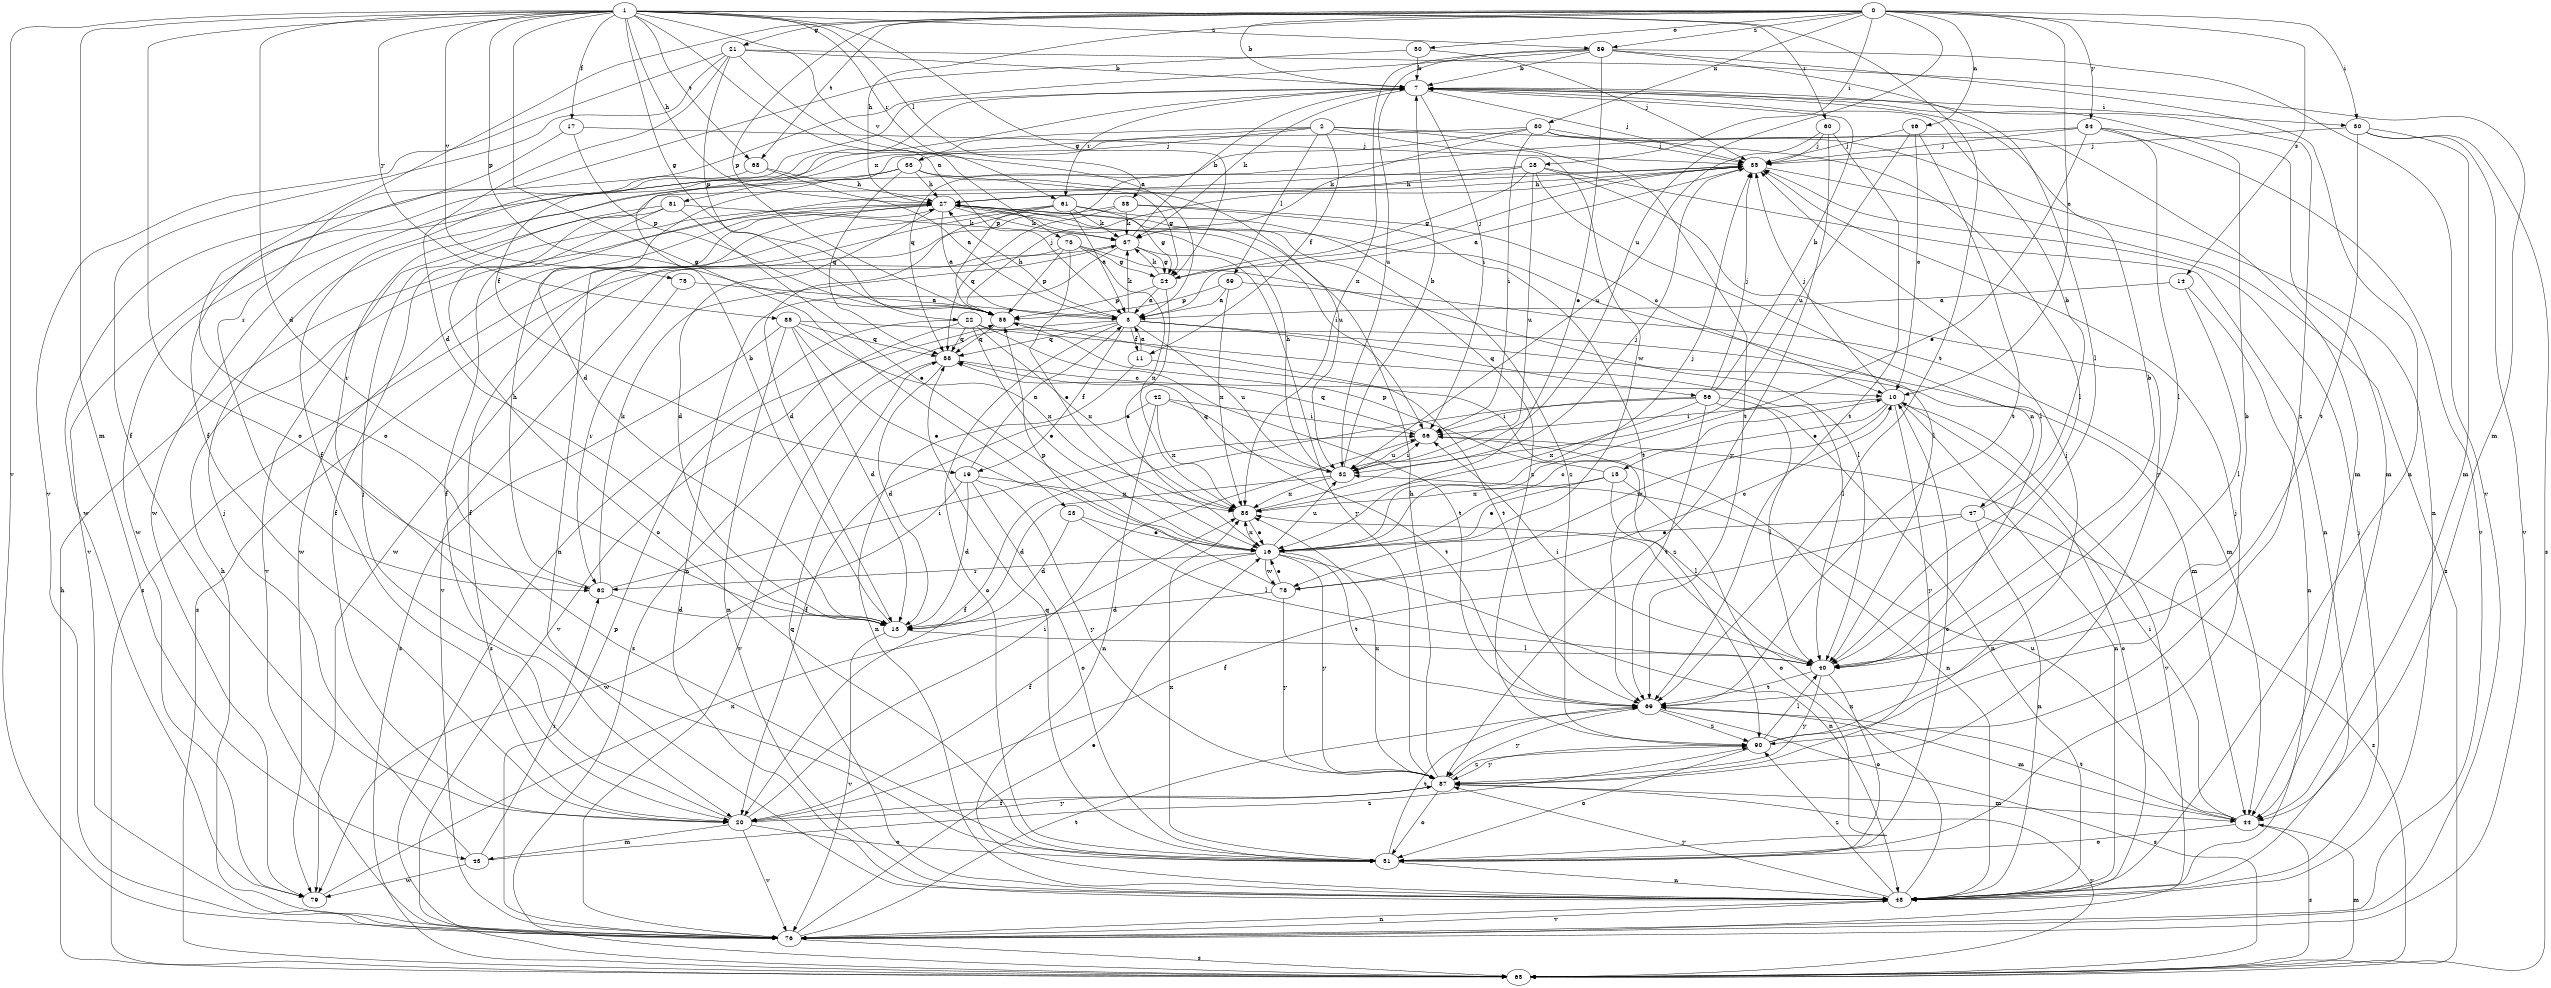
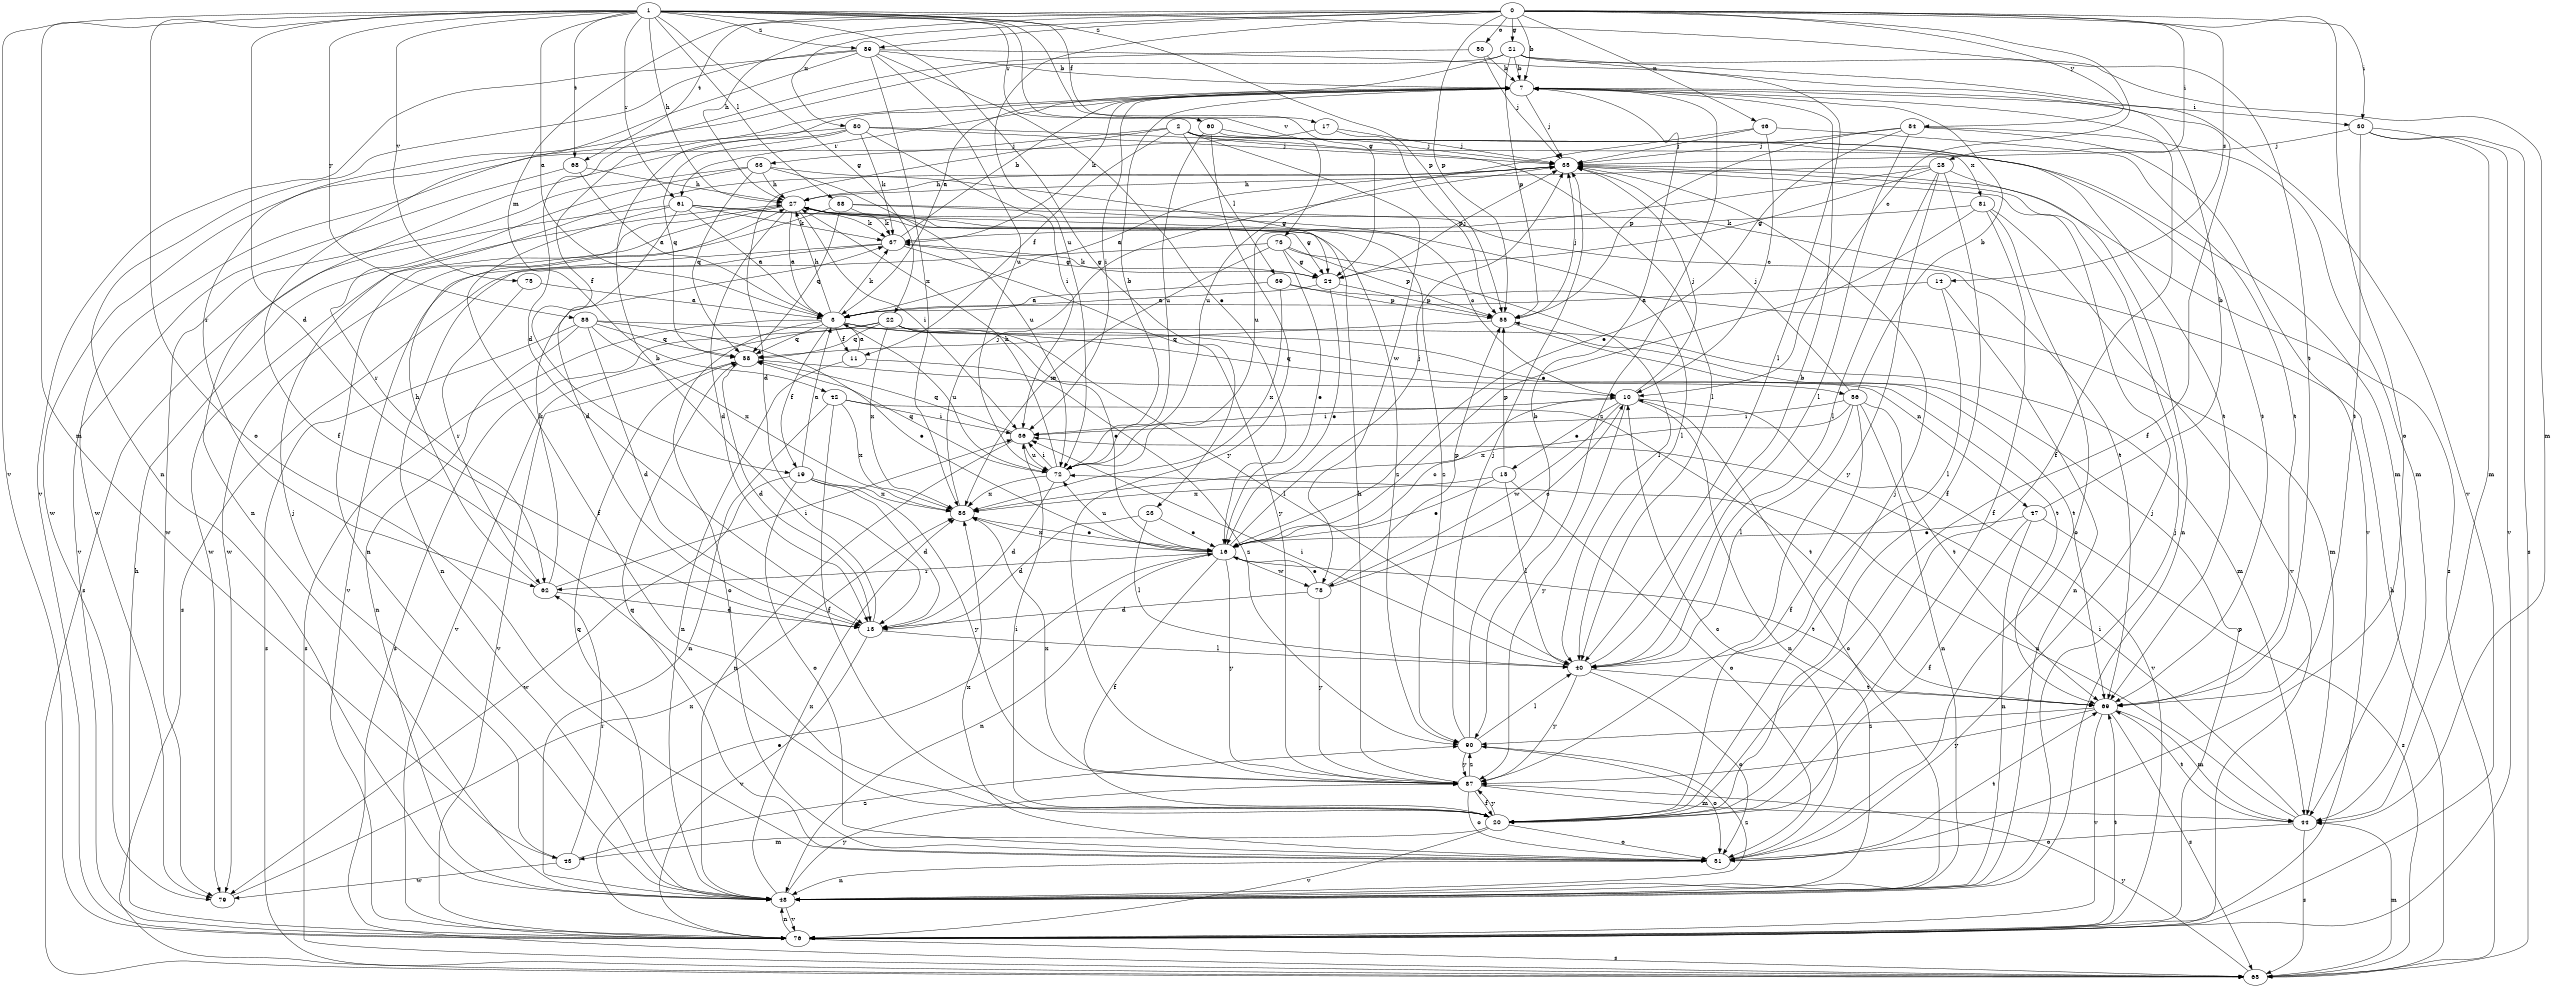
  strict digraph {
    0
    7
    10
    21
    27
    28
    30
    42
    46
    50
    51
    55
    n13 [label=14]
    68
-   72 [label=32]
+   72
    80
    84
    89
    61
    19
    37
    20
    n23 [label=36]
    35
    90
    76
    78
    15
    48
    87
    3
    13
    44
    40
    79
    24
    69
    65
    83
    62
    58
    16
    1
    17
    22
    23
    38
    43
    60
    73
    75
    85
    n53 [label=11]
    47
    56
    2
    33
    39
    81
    0 -> 7 [label=b]
    0 -> 10 [label=c]
    0 -> 21 [label=g]
    0 -> 27 [label=h]
    0 -> 28 [label=i]
    0 -> 30 [label=i]
+   0 -> 42 [label=m]
    0 -> 46 [label=n]
    0 -> 50 [label=o]
    0 -> 51 [label=o]
    0 -> 55 [label=p]
    0 -> n13 [label=s]
    0 -> 68 [label=t]
    0 -> 72 [label=u]
    0 -> 80 [label=x]
    0 -> 84 [label=y]
    0 -> 89 [label=z]
    7 -> 30 [label=i]
    7 -> 61 [label=r]
    7 -> 19 [label=f]
    7 -> 37 [label=k]
    7 -> 20 [label=f]
    7 -> n23 [label=i]
    7 -> 35 [label=j]
    7 -> 90 [label=z]
    10 -> n23 [label=i]
    10 -> 35 [label=j]
    10 -> 76 [label=v]
    10 -> 78 [label=w]
    10 -> 15 [label=e]
    10 -> 48 [label=n]
    10 -> 87 [label=y]
    21 -> 7 [label=b]
    21 -> 55 [label=p]
    21 -> 20 [label=f]
    21 -> 76 [label=v]
    21 -> 3 [label=a]
    21 -> 13 [label=d]
    21 -> 44 [label=m]
    27 -> 37 [label=k]
    27 -> n23 [label=i]
    27 -> 90 [label=z]
    27 -> 48 [label=n]
    27 -> 3 [label=a]
    27 -> 13 [label=d]
    27 -> 40 [label=l]
    27 -> 79 [label=w]
    28 -> 27 [label=h]
    28 -> 72 [label=u]
    28 -> 20 [label=f]
    28 -> 48 [label=n]
    28 -> 87 [label=y]
    28 -> 40 [label=l]
    28 -> 24 [label=g]
    30 -> 35 [label=j]
    30 -> 76 [label=v]
    30 -> 44 [label=m]
    30 -> 69 [label=t]
    30 -> 65 [label=s]
    42 -> 20 [label=f]
    42 -> n23 [label=i]
    42 -> 48 [label=n]
    42 -> 69 [label=t]
    42 -> 83 [label=x]
    46 -> 10 [label=c]
    46 -> 72 [label=u]
    46 -> 35 [label=j]
    46 -> 69 [label=t]
    50 -> 7 [label=b]
    50 -> 35 [label=j]
    50 -> 62 [label=r]
    51 -> 10 [label=c]
    51 -> 35 [label=j]
    51 -> 48 [label=n]
    51 -> 69 [label=t]
    51 -> 83 [label=x]
    51 -> 58 [label=q]
    55 -> 35 [label=j]
    55 -> 69 [label=t]
    55 -> 58 [label=q]
    n13 -> 48 [label=n]
    n13 -> 3 [label=a]
    n13 -> 40 [label=l]
    68 -> 27 [label=h]
    68 -> 76 [label=v]
    68 -> 3 [label=a]
    72 -> 7 [label=b]
    72 -> 27 [label=h]
    72 -> n23 [label=i]
    72 -> 13 [label=d]
    72 -> 83 [label=x]
    72 -> 58 [label=q]
    80 -> 37 [label=k]
    80 -> n23 [label=i]
    80 -> 35 [label=j]
    80 -> 48 [label=n]
    80 -> 44 [label=m]
    80 -> 79 [label=w]
    80 -> 58 [label=q]
    84 -> 55 [label=p]
    84 -> 35 [label=j]
    84 -> 76 [label=v]
    84 -> 44 [label=m]
    84 -> 40 [label=l]
    84 -> 16 [label=e]
    89 -> 7 [label=b]
    89 -> 72 [label=u]
    89 -> 20 [label=f]
    89 -> 76 [label=v]
    89 -> 48 [label=n]
    89 -> 40 [label=l]
    89 -> 83 [label=x]
    89 -> 16 [label=e]
    61 -> 37 [label=k]
    61 -> 20 [label=f]
    61 -> 90 [label=z]
    61 -> 3 [label=a]
    61 -> 13 [label=d]
    61 -> 24 [label=g]
    61 -> 65 [label=s]
    19 -> 51 [label=o]
    19 -> 87 [label=y]
    19 -> 3 [label=a]
    19 -> 13 [label=d]
    19 -> 79 [label=w]
    19 -> 83 [label=x]
    37 -> 7 [label=b]
    37 -> 76 [label=v]
    37 -> 48 [label=n]
    37 -> 87 [label=y]
    37 -> 24 [label=g]
    20 -> 51 [label=o]
    20 -> n23 [label=i]
    20 -> 35 [label=j]
    20 -> 76 [label=v]
    20 -> 87 [label=y]
    20 -> 43 [label=m]
    n23 -> 72 [label=u]
    n23 -> 48 [label=n]
    n23 -> 58 [label=q]
    35 -> 27 [label=h]
    35 -> 3 [label=a]
    35 -> 65 [label=s]
    90 -> 7 [label=b]
    90 -> 51 [label=o]
    90 -> 35 [label=j]
    90 -> 87 [label=y]
    90 -> 40 [label=l]
    76 -> 27 [label=h]
    76 -> 55 [label=p]
    76 -> 48 [label=n]
    76 -> 69 [label=t]
    76 -> 65 [label=s]
    76 -> 16 [label=e]
    78 -> 10 [label=c]
    78 -> 55 [label=p]
    78 -> 87 [label=y]
    78 -> 13 [label=d]
    78 -> 16 [label=e]
    15 -> 51 [label=o]
    15 -> 55 [label=p]
    15 -> 40 [label=l]
    15 -> 83 [label=x]
    15 -> 16 [label=e]
    48 -> 10 [label=c]
    48 -> 35 [label=j]
    48 -> 90 [label=z]
    48 -> 76 [label=v]
    48 -> 87 [label=y]
    48 -> 83 [label=x]
    48 -> 58 [label=q]
    87 -> 27 [label=h]
    87 -> 51 [label=o]
    87 -> 20 [label=f]
    87 -> 90 [label=z]
    87 -> 44 [label=m]
    87 -> 83 [label=x]
    3 -> 27 [label=h]
    3 -> 51 [label=o]
    3 -> 72 [label=u]
    3 -> 19 [label=f]
    3 -> 37 [label=k]
    3 -> 65 [label=s]
    3 -> 58 [label=q]
    3 -> n53 [label=f]
    3 -> 47 [label=n]
    3 -> 56 [label=q]
    13 -> 7 [label=b]
    13 -> 76 [label=v]
    13 -> 40 [label=l]
    44 -> 51 [label=o]
    44 -> 72 [label=u]
    44 -> n23 [label=i]
    44 -> 69 [label=t]
    44 -> 65 [label=s]
    40 -> 7 [label=b]
    40 -> 51 [label=o]
    40 -> n23 [label=i]
    40 -> 87 [label=y]
    40 -> 69 [label=t]
    79 -> 83 [label=x]
    24 -> 55 [label=p]
    24 -> 37 [label=k]
    24 -> 35 [label=j]
    24 -> 3 [label=a]
    24 -> 16 [label=e]
    69 -> 90 [label=z]
+   69 -> 76 [label=v]
    69 -> 87 [label=y]
    69 -> 44 [label=m]
    69 -> 65 [label=s]
    65 -> 27 [label=h]
    65 -> 87 [label=y]
    65 -> 44 [label=m]
    83 -> 35 [label=j]
    83 -> 16 [label=e]
    62 -> 27 [label=h]
    62 -> 37 [label=k]
    62 -> n23 [label=i]
    62 -> 13 [label=d]
    58 -> 10 [label=c]
    58 -> 76 [label=v]
    58 -> 13 [label=d]
    16 -> 10 [label=c]
    16 -> 72 [label=u]
    16 -> 20 [label=f]
    16 -> 35 [label=j]
    16 -> 78 [label=w]
    16 -> 48 [label=n]
    16 -> 87 [label=y]
    16 -> 69 [label=t]
    16 -> 83 [label=x]
    16 -> 62 [label=r]
    1 -> 27 [label=h]
    1 -> 51 [label=o]
    1 -> 55 [label=p]
    1 -> 68 [label=t]
    1 -> 89 [label=z]
    1 -> 61 [label=r]
    1 -> 76 [label=v]
    1 -> 3 [label=a]
    1 -> 13 [label=d]
    1 -> 24 [label=g]
    1 -> 69 [label=t]
    1 -> 17 [label=f]
    1 -> 22 [label=g]
    1 -> 23 [label=g]
    1 -> 38 [label=l]
    1 -> 43 [label=m]
    1 -> 60 [label=r]
    1 -> 73 [label=v]
    1 -> 75 [label=v]
    1 -> 85 [label=y]
    17 -> 55 [label=p]
    17 -> 35 [label=j]
    17 -> 79 [label=w]
    22 -> 76 [label=v]
    22 -> 40 [label=l]
    22 -> 69 [label=t]
    22 -> 65 [label=s]
    22 -> 83 [label=x]
    22 -> 58 [label=q]
    22 -> 16 [label=e]
    23 -> 13 [label=d]
    23 -> 40 [label=l]
    23 -> 16 [label=e]
    38 -> 10 [label=c]
    38 -> 37 [label=k]
    38 -> 79 [label=w]
    38 -> 69 [label=t]
    38 -> 58 [label=q]
    43 -> 35 [label=j]
    43 -> 90 [label=z]
    43 -> 79 [label=w]
    43 -> 62 [label=r]
    60 -> 72 [label=u]
    60 -> 35 [label=j]
    60 -> 87 [label=y]
    60 -> 69 [label=t]
    73 -> 55 [label=p]
    73 -> 40 [label=l]
    73 -> 24 [label=g]
    73 -> 65 [label=s]
    73 -> 83 [label=x]
    73 -> 16 [label=e]
    75 -> 3 [label=a]
    75 -> 62 [label=r]
    85 -> 48 [label=n]
    85 -> 13 [label=d]
    85 -> 44 [label=m]
    85 -> 65 [label=s]
    85 -> 83 [label=x]
    85 -> 58 [label=q]
    85 -> 16 [label=e]
    n53 -> 90 [label=z]
    n53 -> 48 [label=n]
    n53 -> 3 [label=a]
    47 -> 7 [label=b]
    47 -> 20 [label=f]
    47 -> 48 [label=n]
    47 -> 65 [label=s]
    47 -> 16 [label=e]
    56 -> 7 [label=b]
    56 -> 20 [label=f]
    56 -> n23 [label=i]
    56 -> 35 [label=j]
    56 -> 48 [label=n]
    56 -> 40 [label=l]
    56 -> 69 [label=t]
    56 -> 83 [label=x]
    2 -> 78 [label=w]
    2 -> 13 [label=d]
    2 -> 40 [label=l]
    2 -> 69 [label=t]
    2 -> n53 [label=f]
    2 -> 33 [label=j]
    2 -> 39 [label=l]
    2 -> 81 [label=x]
    33 -> 27 [label=h]
    33 -> 72 [label=u]
    33 -> 79 [label=w]
    33 -> 24 [label=g]
    33 -> 62 [label=r]
    33 -> 58 [label=q]
    39 -> 55 [label=p]
    39 -> 3 [label=a]
    39 -> 44 [label=m]
    39 -> 83 [label=x]
    81 -> 51 [label=o]
    81 -> 37 [label=k]
    81 -> 20 [label=f]
    81 -> 76 [label=v]
    81 -> 16 [label=e]
  }
